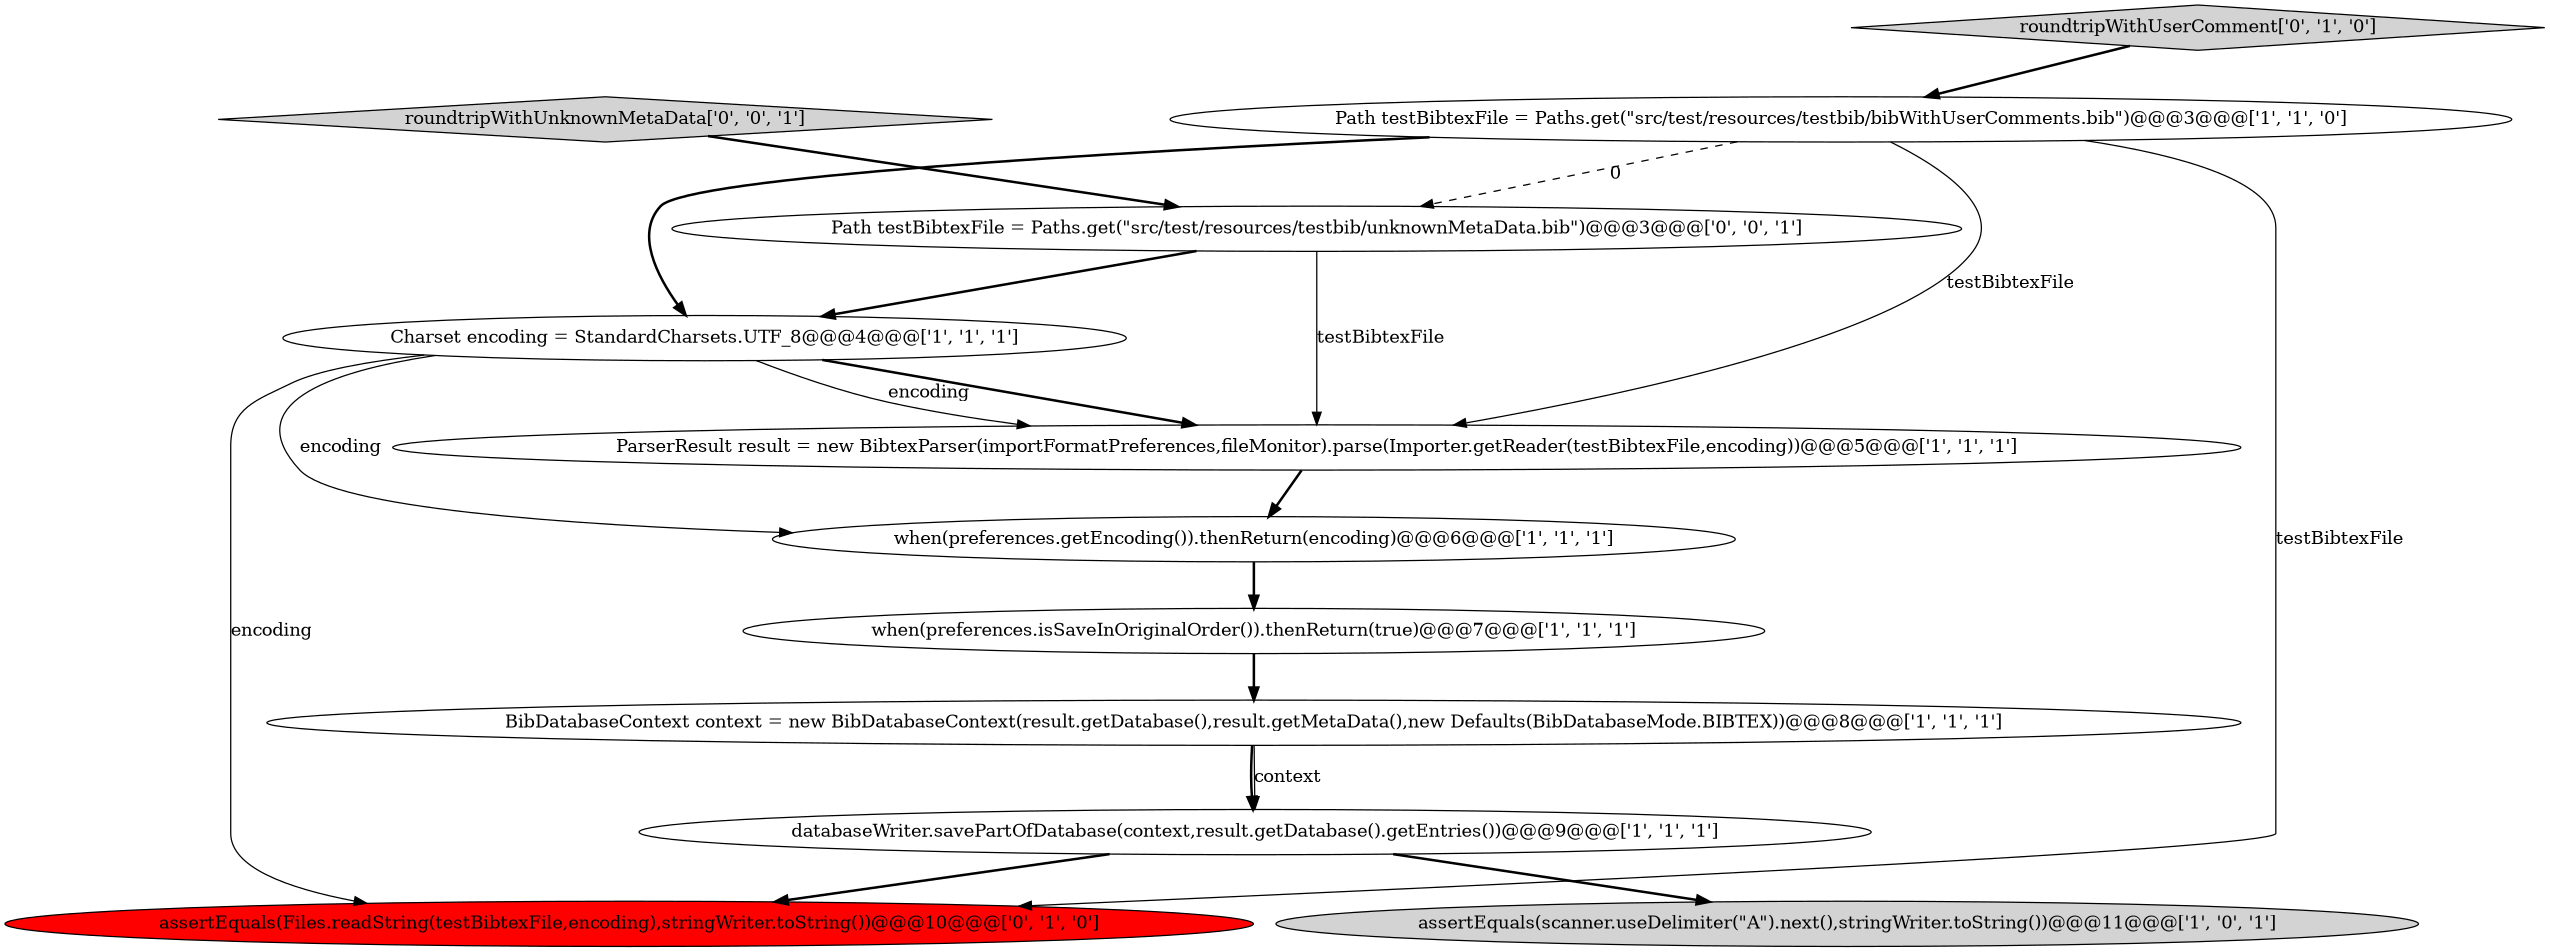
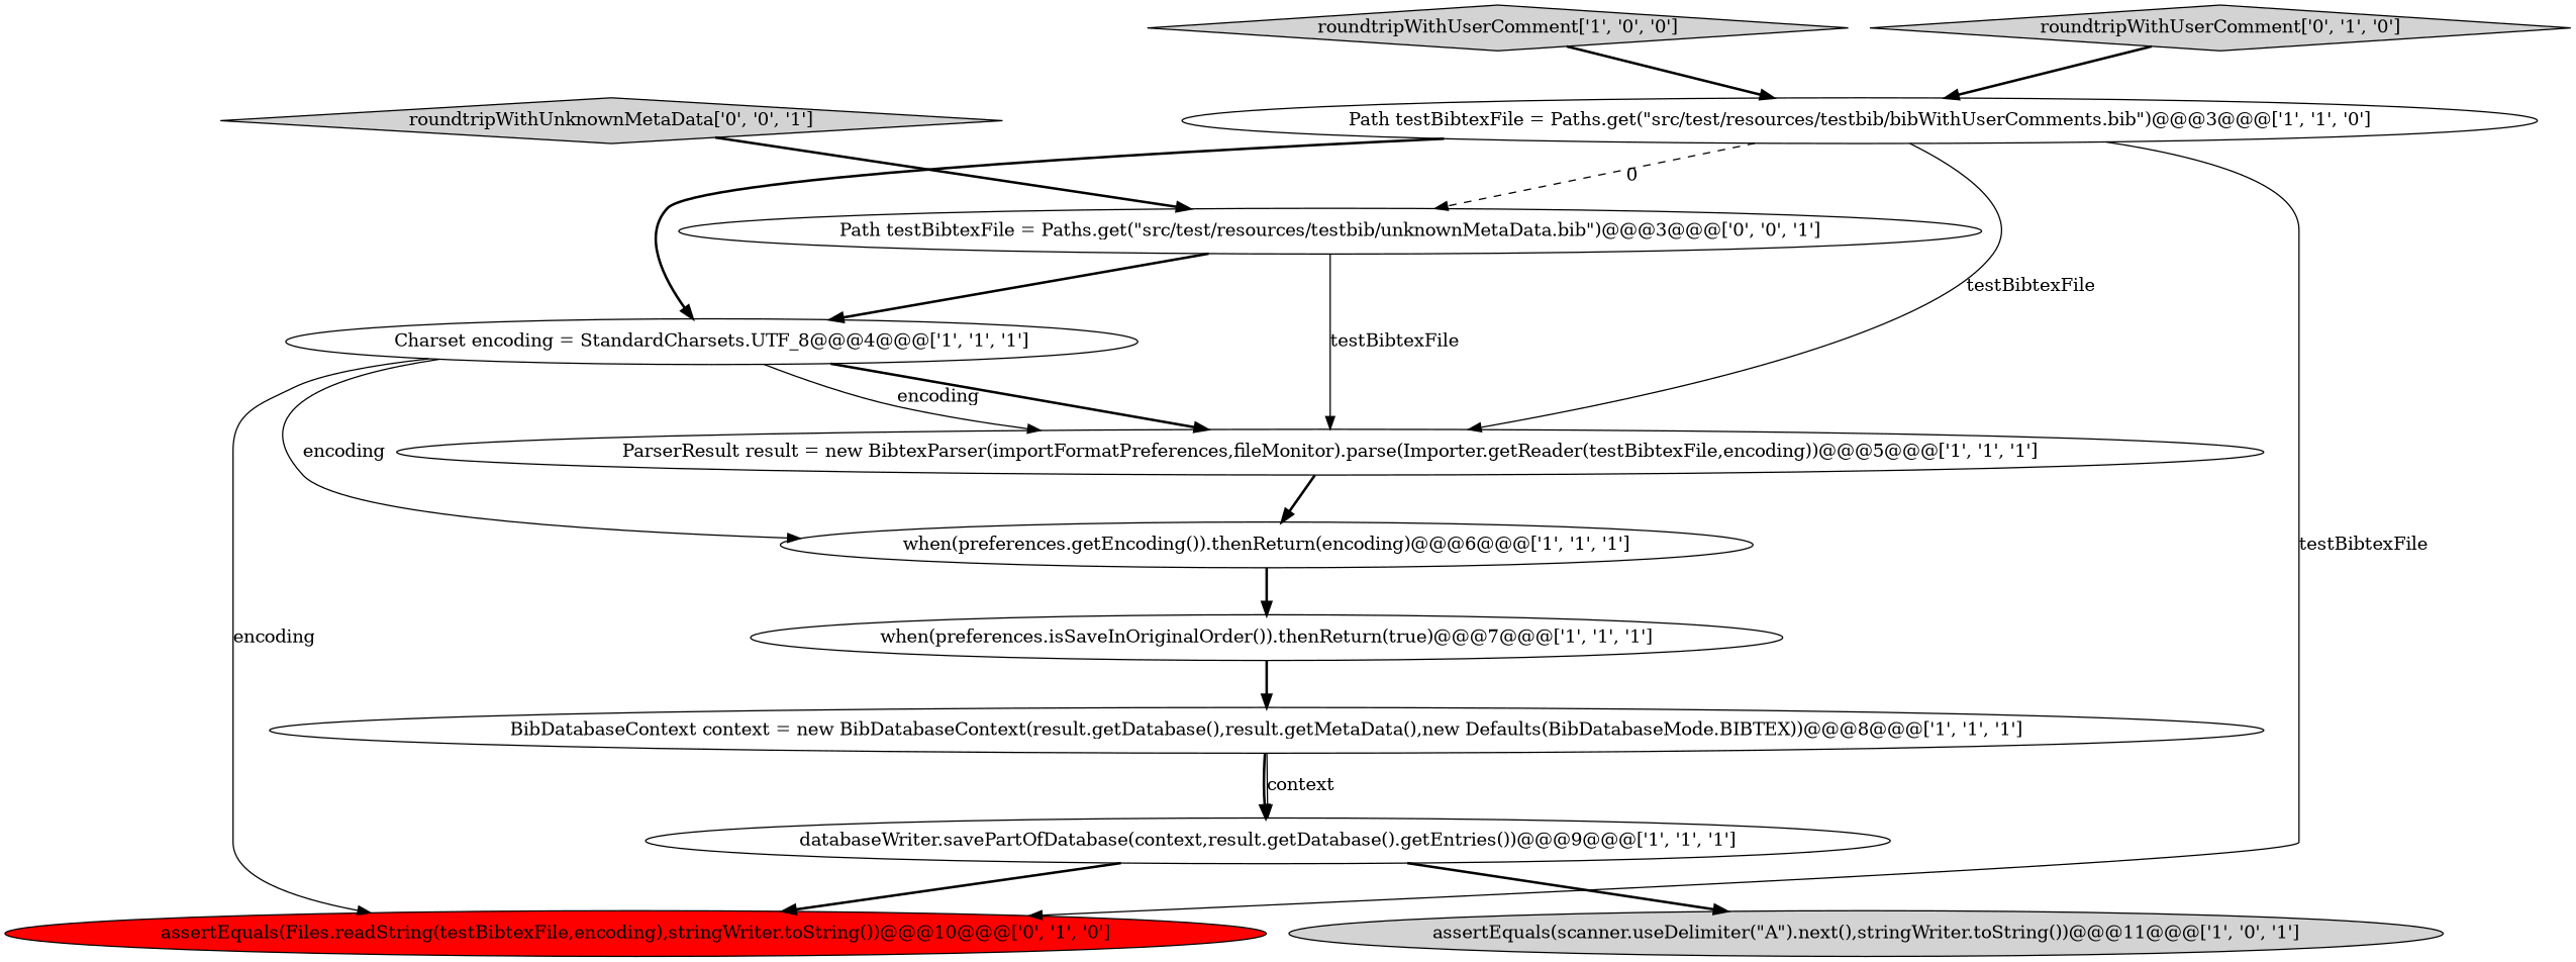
  digraph {
    node [fillcolor=white shape=ellipse style=filled]
    edge [style=bold]
    n1 [label="Path testBibtexFile = Paths.get(\"src/test/resources/testbib/bibWithUserComments.bib\")@@@3@@@['1', '1', '0']"]
    n2 [label="ParserResult result = new BibtexParser(importFormatPreferences,fileMonitor).parse(Importer.getReader(testBibtexFile,encoding))@@@5@@@['1', '1', '1']"]
    n3 [fillcolor=red label="assertEquals(Files.readString(testBibtexFile,encoding),stringWriter.toString())@@@10@@@['0', '1', '0']"]
    n4 [label="Path testBibtexFile = Paths.get(\"src/test/resources/testbib/unknownMetaData.bib\")@@@3@@@['0', '0', '1']"]
    n5 [label="Charset encoding = StandardCharsets.UTF_8@@@4@@@['1', '1', '1']"]
    n6 [label="when(preferences.getEncoding()).thenReturn(encoding)@@@6@@@['1', '1', '1']"]
    n7 [label="BibDatabaseContext context = new BibDatabaseContext(result.getDatabase(),result.getMetaData(),new Defaults(BibDatabaseMode.BIBTEX))@@@8@@@['1', '1', '1']"]
    n8 [label="databaseWriter.savePartOfDatabase(context,result.getDatabase().getEntries())@@@9@@@['1', '1', '1']"]
    n9 [label="when(preferences.isSaveInOriginalOrder()).thenReturn(true)@@@7@@@['1', '1', '1']"]
+   n10 [fillcolor=lightgray label="roundtripWithUserComment['1', '0', '0']" shape=diamond]
    n11 [fillcolor=lightgray label="assertEquals(scanner.useDelimiter(\"\A\").next(),stringWriter.toString())@@@11@@@['1', '0', '1']"]
    n12 [fillcolor=lightgray label="roundtripWithUserComment['0', '1', '0']" shape=diamond]
    n13 [fillcolor=lightgray label="roundtripWithUnknownMetaData['0', '0', '1']" shape=diamond]
    n1 -> n2 [label=testBibtexFile style=solid]
    n1 -> n3 [label=testBibtexFile style=solid]
    n1 -> n4 [label=0 style=dashed]
    n1 -> n5
    n2 -> n6
    n4 -> n2 [label=testBibtexFile style=solid]
    n4 -> n5
    n5 -> n2
    n5 -> n2 [label=encoding style=solid]
    n5 -> n3 [label=encoding style=solid]
    n5 -> n6 [label=encoding style=solid]
    n6 -> n9
    n7 -> n8 [label=context style=solid]
    n7 -> n8
    n8 -> n3
    n8 -> n11
    n9 -> n7
+   n10 -> n1
    n12 -> n1
    n13 -> n4
  }
